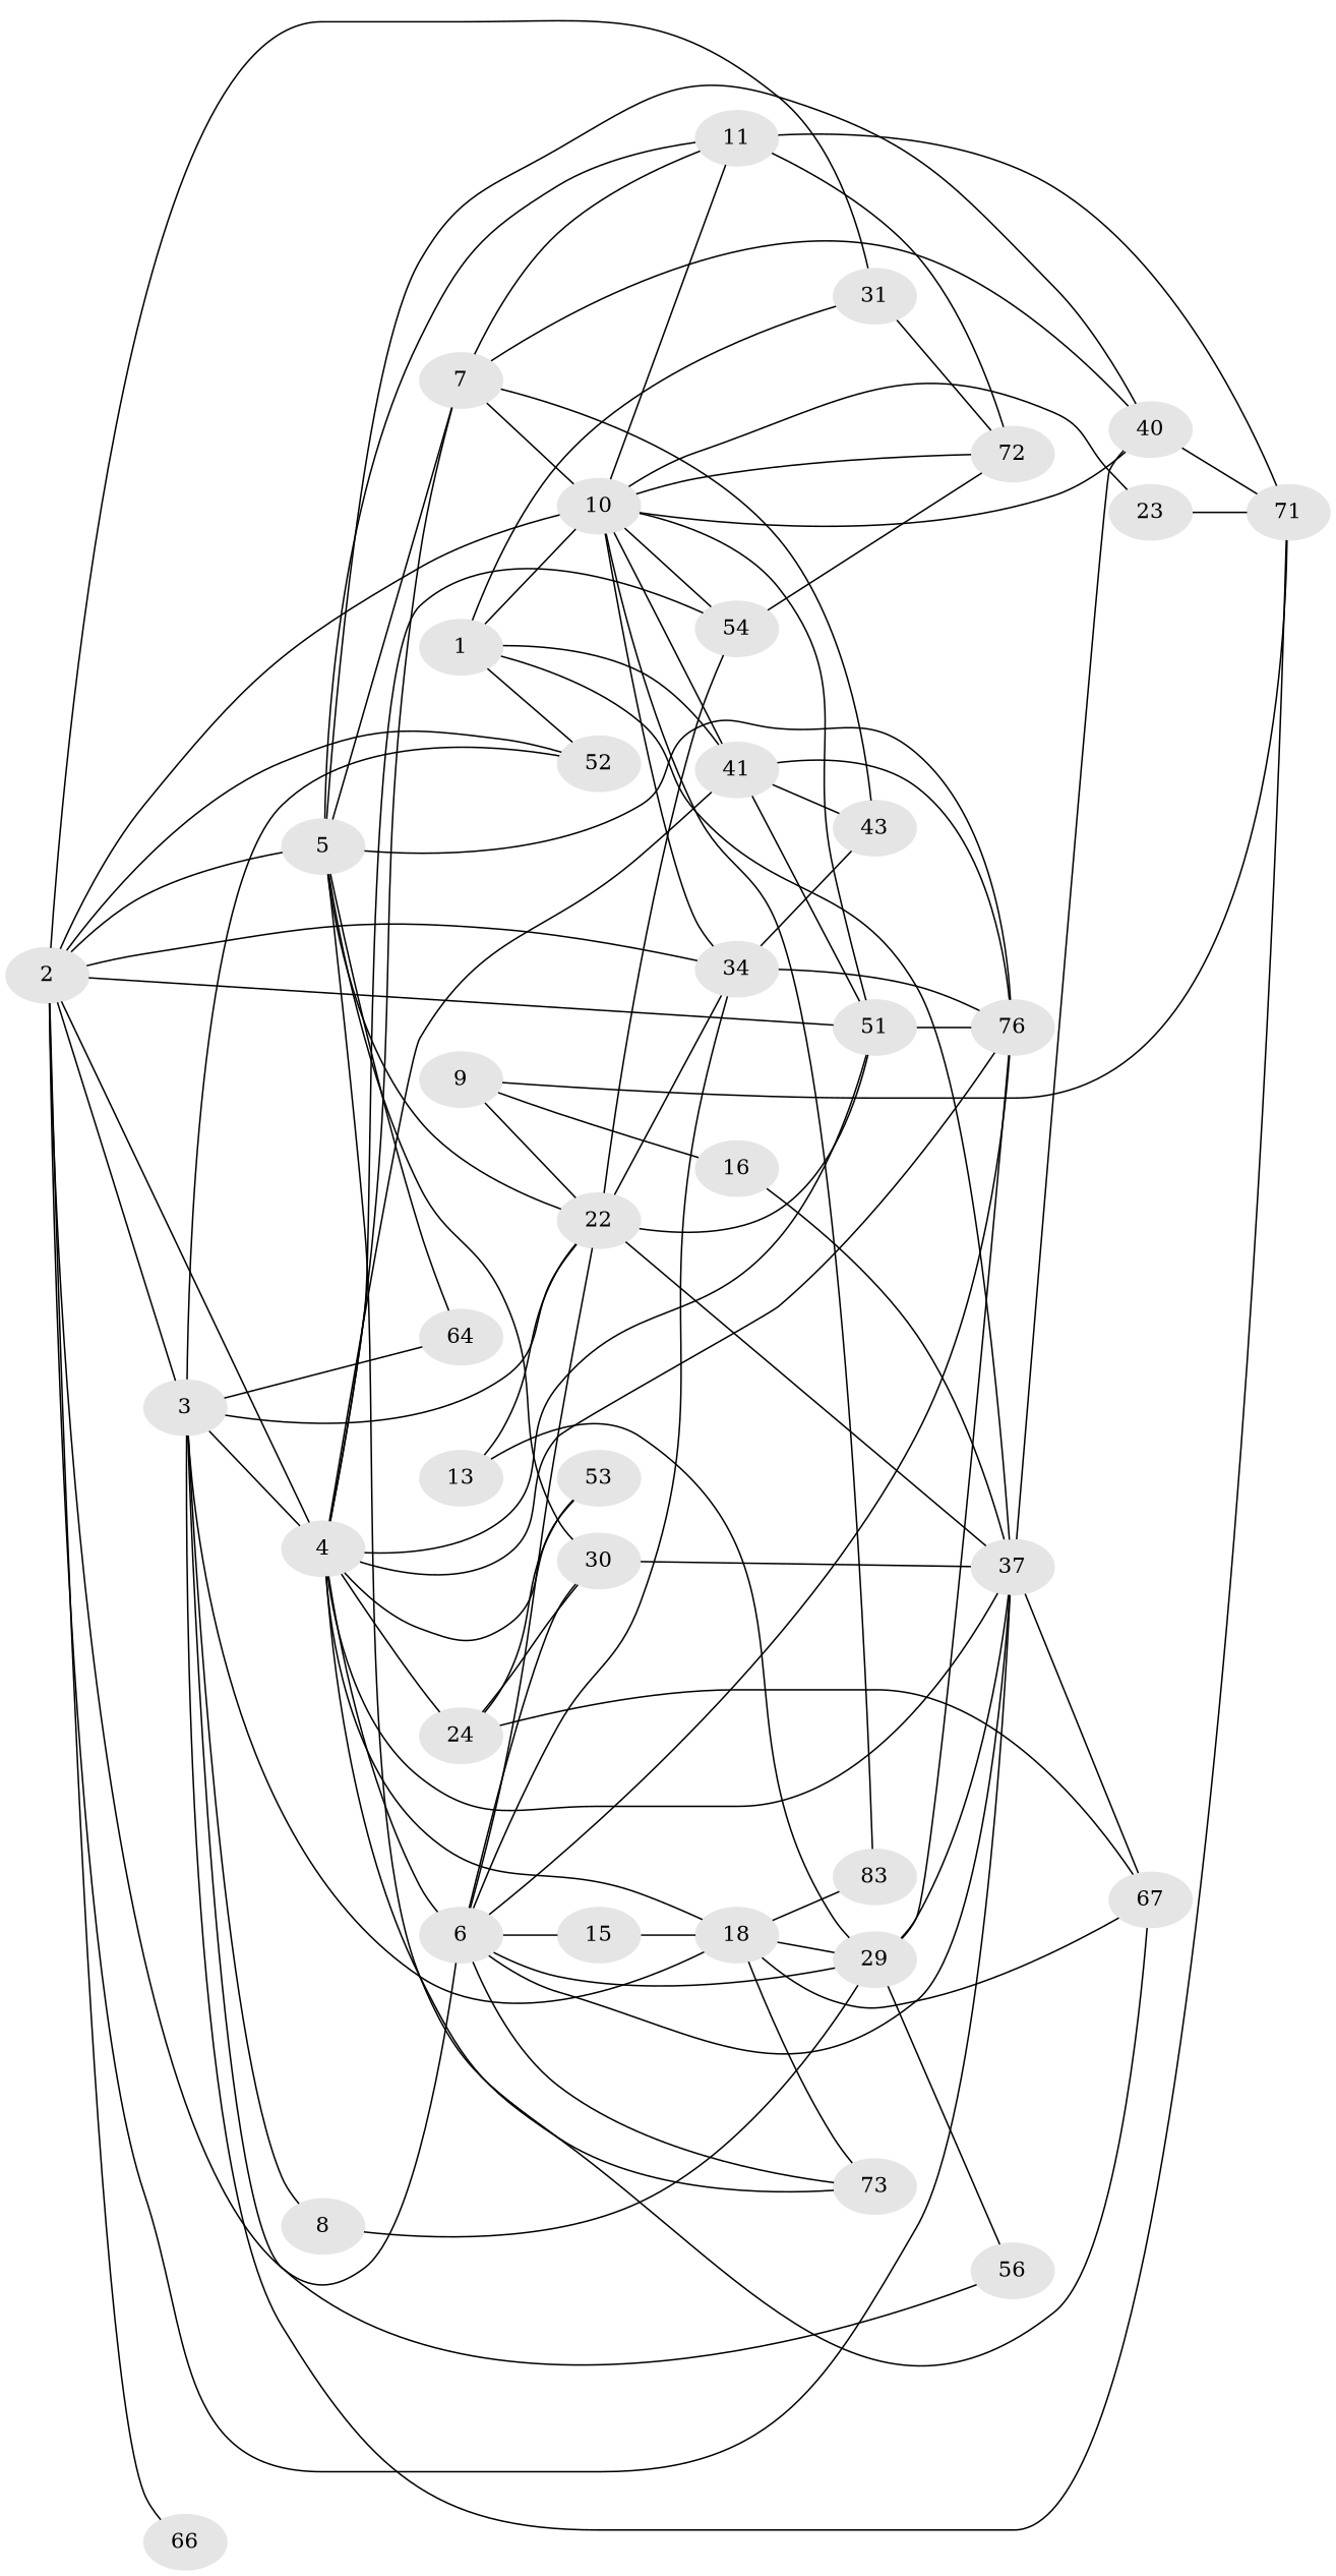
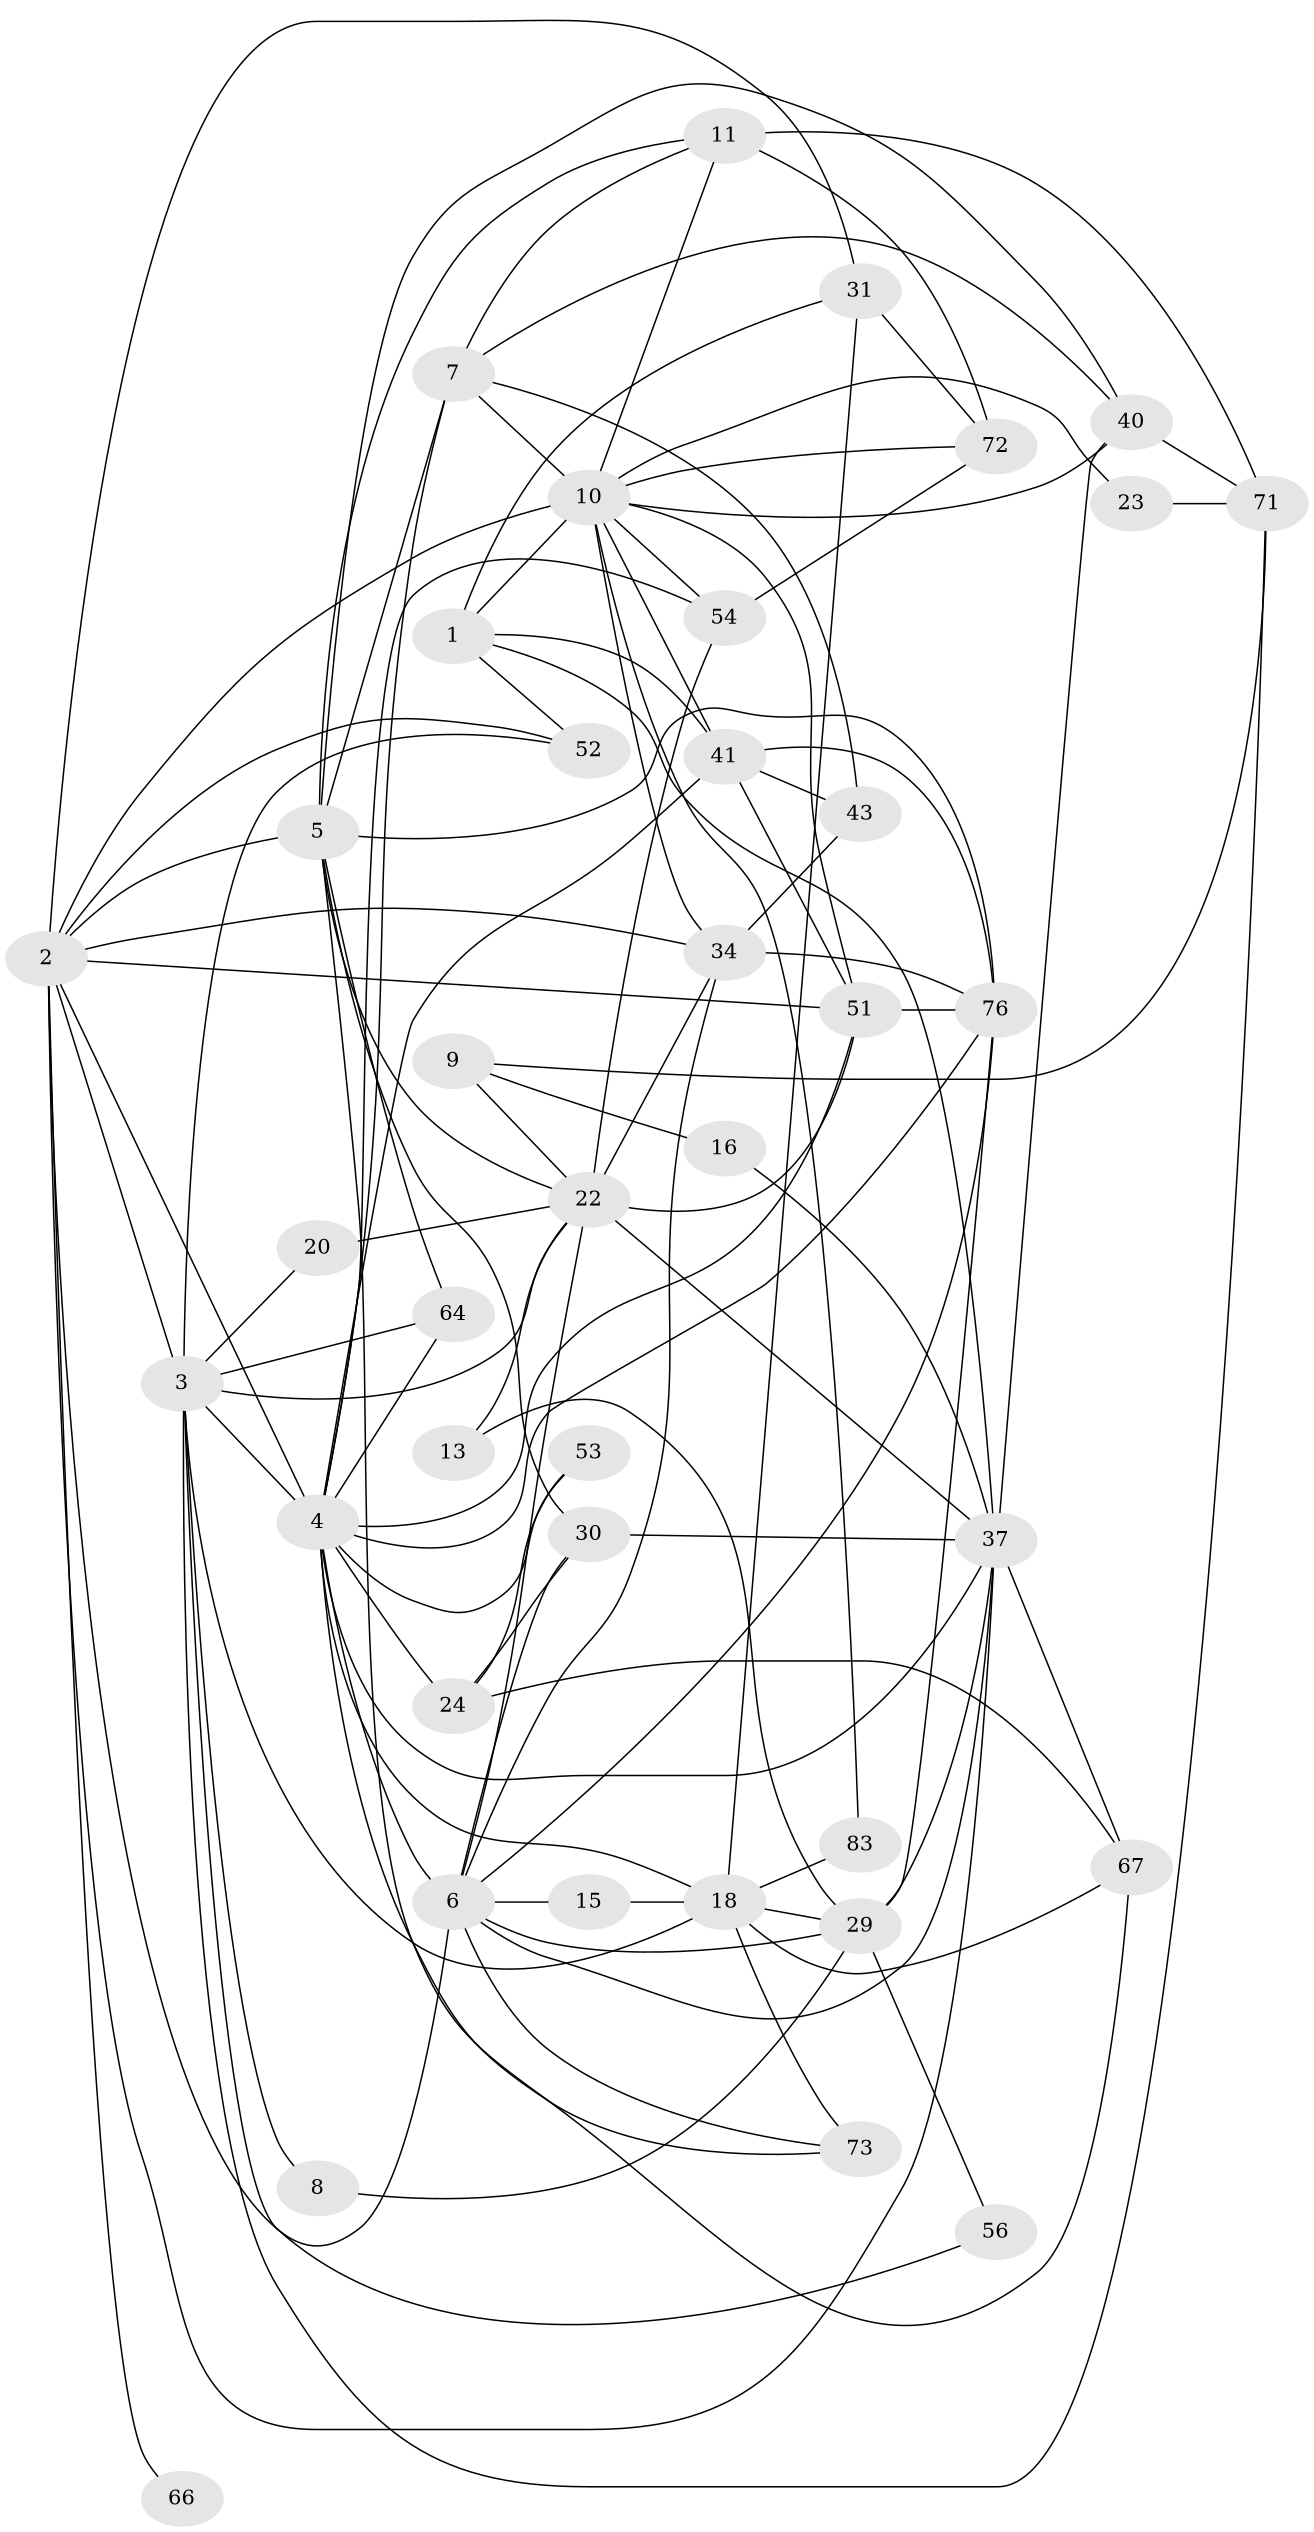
  graph {
    rankdir=LR
    node [color=gray90 style=filled]
    1 [super="+32"]
    10 [super="+12+19"]
    31
    37 [super="+45+39"]
    41 [super="+50+60"]
    52 [super="+58"]
    34
    51 [super="+68"]
    54
    n10 [label=11 super="+81"]
    40 [super="+82"]
    23
    72 [super="+75"]
    83
    67
    76
    43
    2 [super="+70+28"]
    3 [super="+55+33+27"]
    4 [super="+79+13+14"]
    5 [super="+80+11"]
    6 [super="+42+25"]
    66
    8
    18 [super="+36"]
+   20
    22 [super="+77+59"]
    56
    64
    71
    73
    7 [super="+48"]
    24 [super="+46"]
    53
    30
    15
    29 [super="+47"]
    9
    16
    n40 [label=13]
    1 -- 10
    1 -- 31
    1 -- 37 [weight=2]
    1 -- 41
    1 -- 52 [weight=2]
    10 -- 41 [weight=2]
    10 -- 34
    10 -- 51 [weight=2]
    10 -- 54
    10 -- n10
    10 -- 40
    10 -- 23
    10 -- 72
    10 -- 83
    31 -- 72
    37 -- 40
    37 -- 67
    41 -- 51
    41 -- 76
    41 -- 43
    34 -- 76
    34 -- 43
    51 -- 76
    54 -- 72
    n10 -- 72
    n10 -- 71
    40 -- 71
    23 -- 71
    2 -- 10 [weight=2]
    2 -- 31
    2 -- 37
    2 -- 52
    2 -- 34
    2 -- 51
    2 -- 3
    2 -- 4 [weight=2]
    2 -- 5
    2 -- 6
    2 -- 66
    3 -- 52 [weight=2]
    3 -- 4
    3 -- 8
    3 -- 18
+   3 -- 20
    3 -- 22 [weight=2]
    3 -- 56
    3 -- 64
    3 -- 71
    4 -- 37 [weight=2]
    4 -- 41
    4 -- 51
    4 -- 54
    4 -- 76
    4 -- 6
    4 -- 18
+   4 -- 64 [weight=2]
    4 -- 73
    4 -- 7
    4 -- 24
    4 -- 53
    5 -- n10
    5 -- 40
    5 -- 67
    5 -- 76
    5 -- 22
    5 -- 64
    5 -- 7
    5 -- 30 [weight=2]
    6 -- 37
    6 -- 34
    6 -- 76
    6 -- 22
    6 -- 73
    6 -- 30
    6 -- 15
    6 -- 29
    8 -- 29
+   18 -- 31
    18 -- 83
    18 -- 67
    18 -- 73
    18 -- 29
+   20 -- 22
    22 -- 37
    22 -- 34
    22 -- 51
    22 -- 54
    7 -- 10
    7 -- n10
    7 -- 40
    7 -- 43
    24 -- 67
    24 -- 53
    24 -- 30
    30 -- 37
    15 -- 18
    29 -- 37
    29 -- 76
    29 -- 56
    9 -- 22
    9 -- 71
    9 -- 16
    16 -- 37
    n40 -- 22
    n40 -- 29
  }
